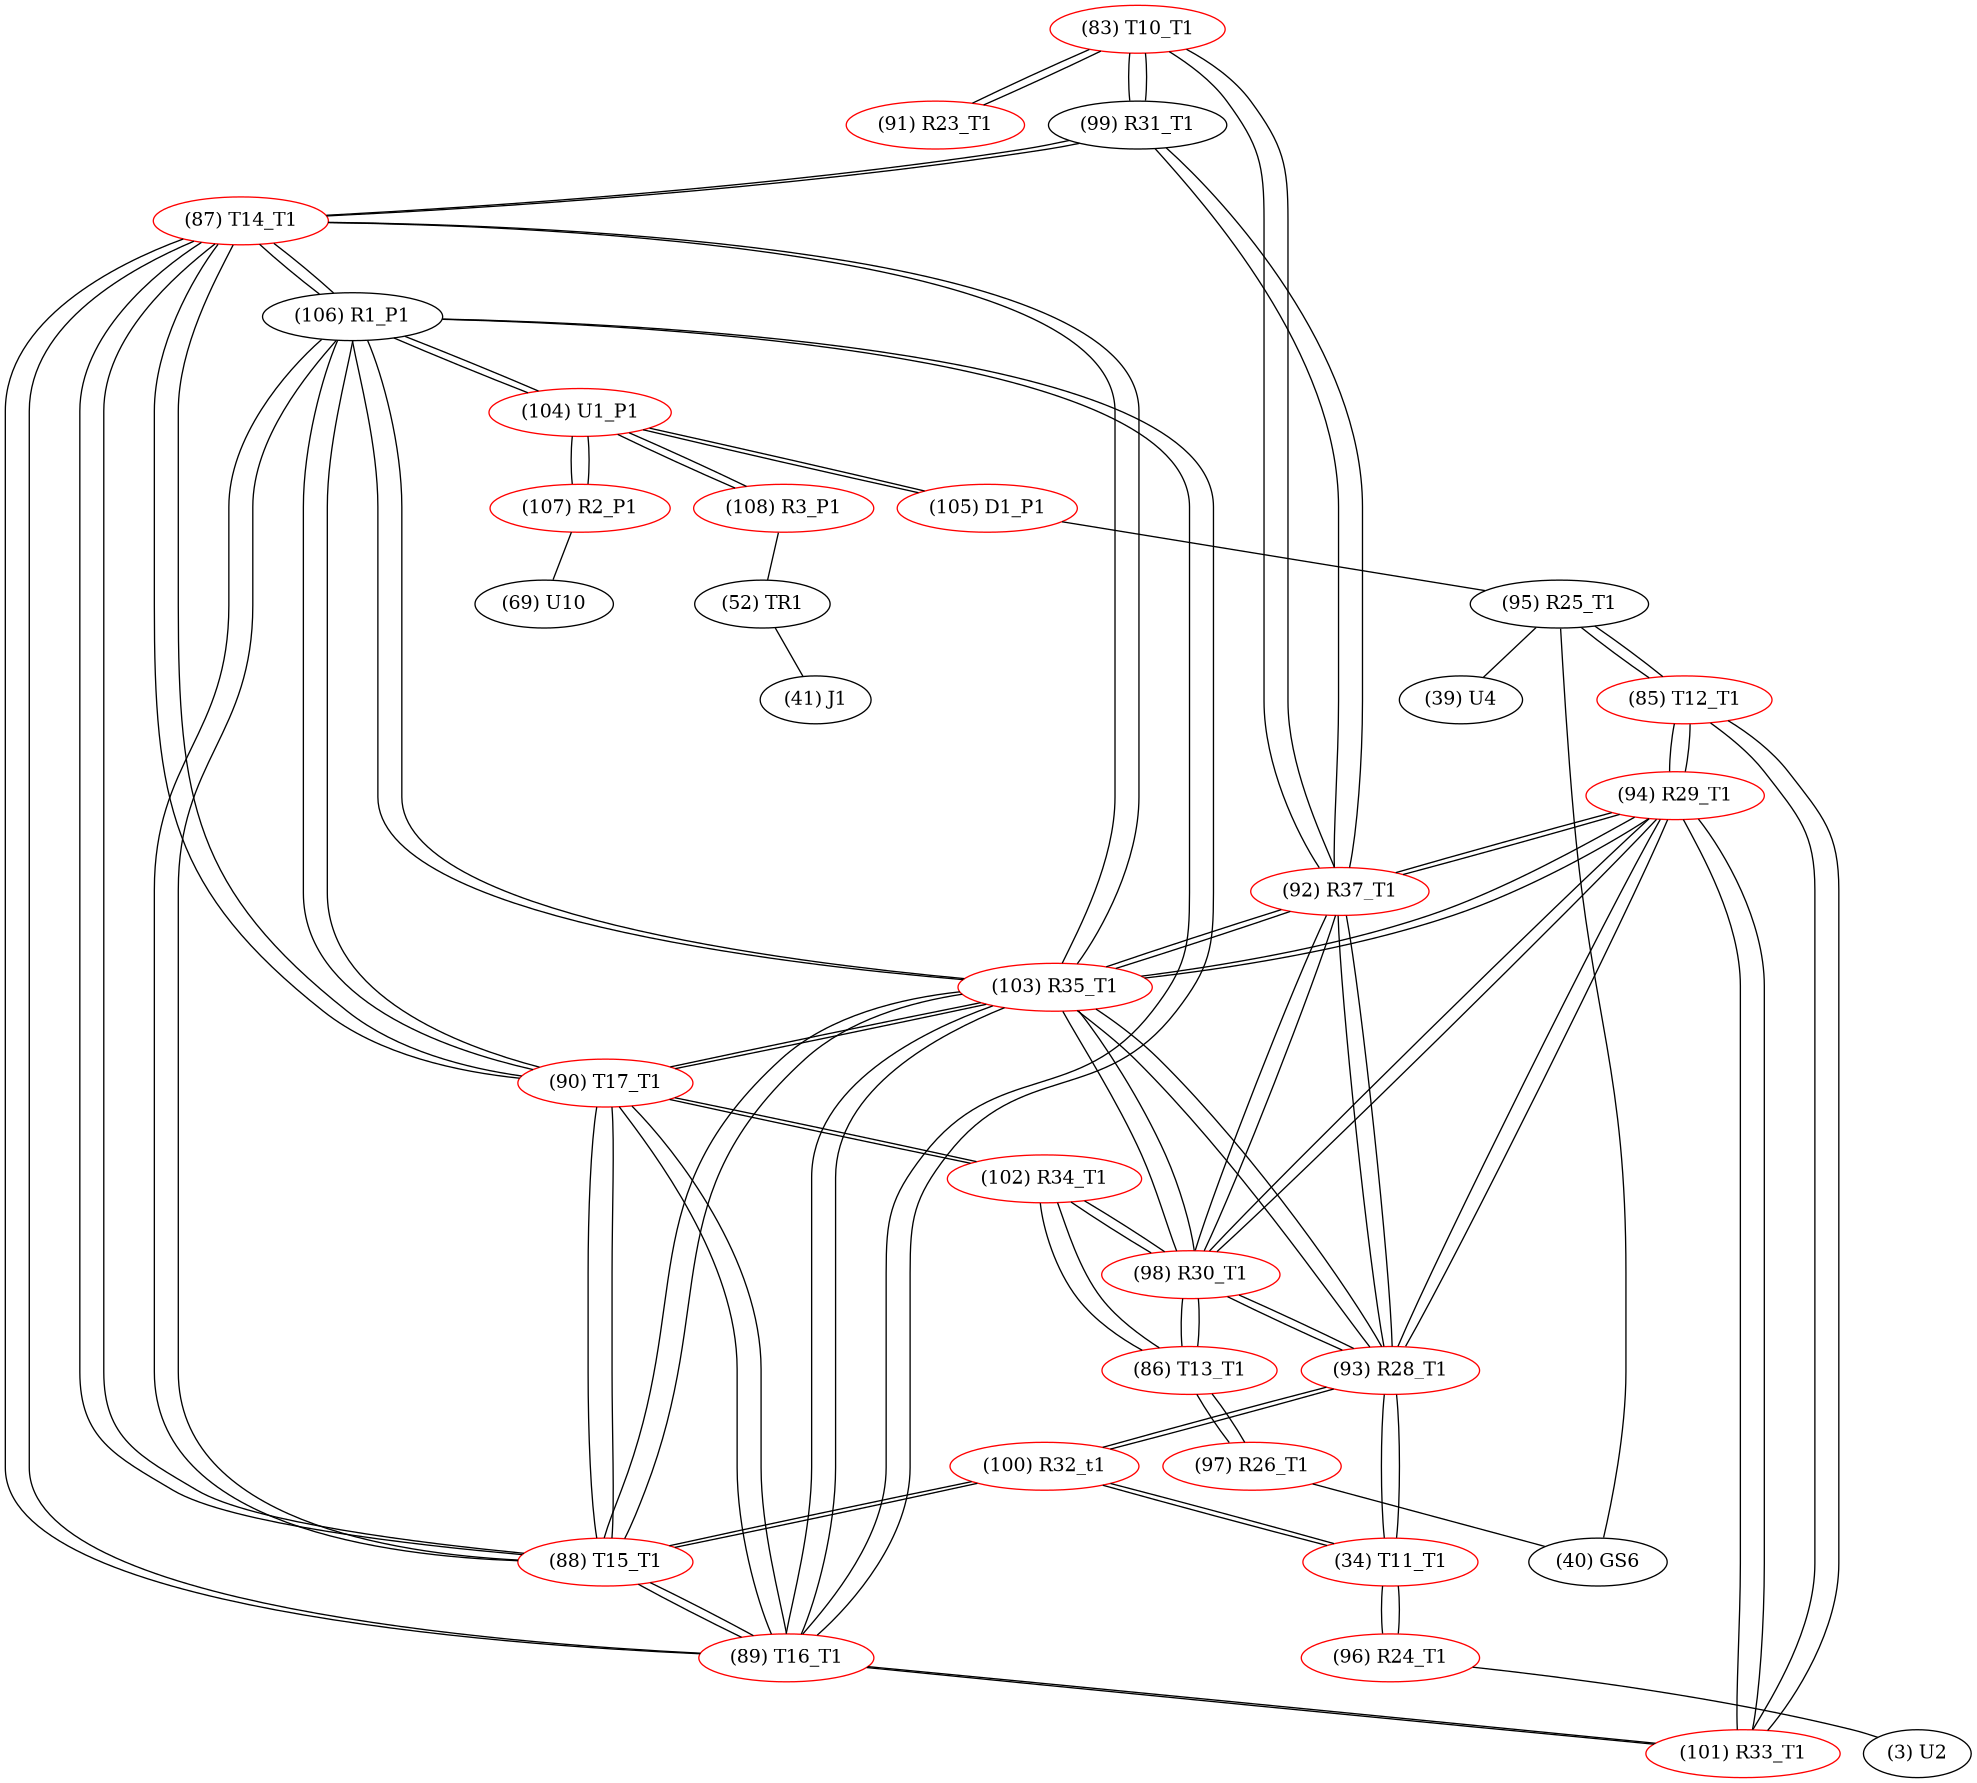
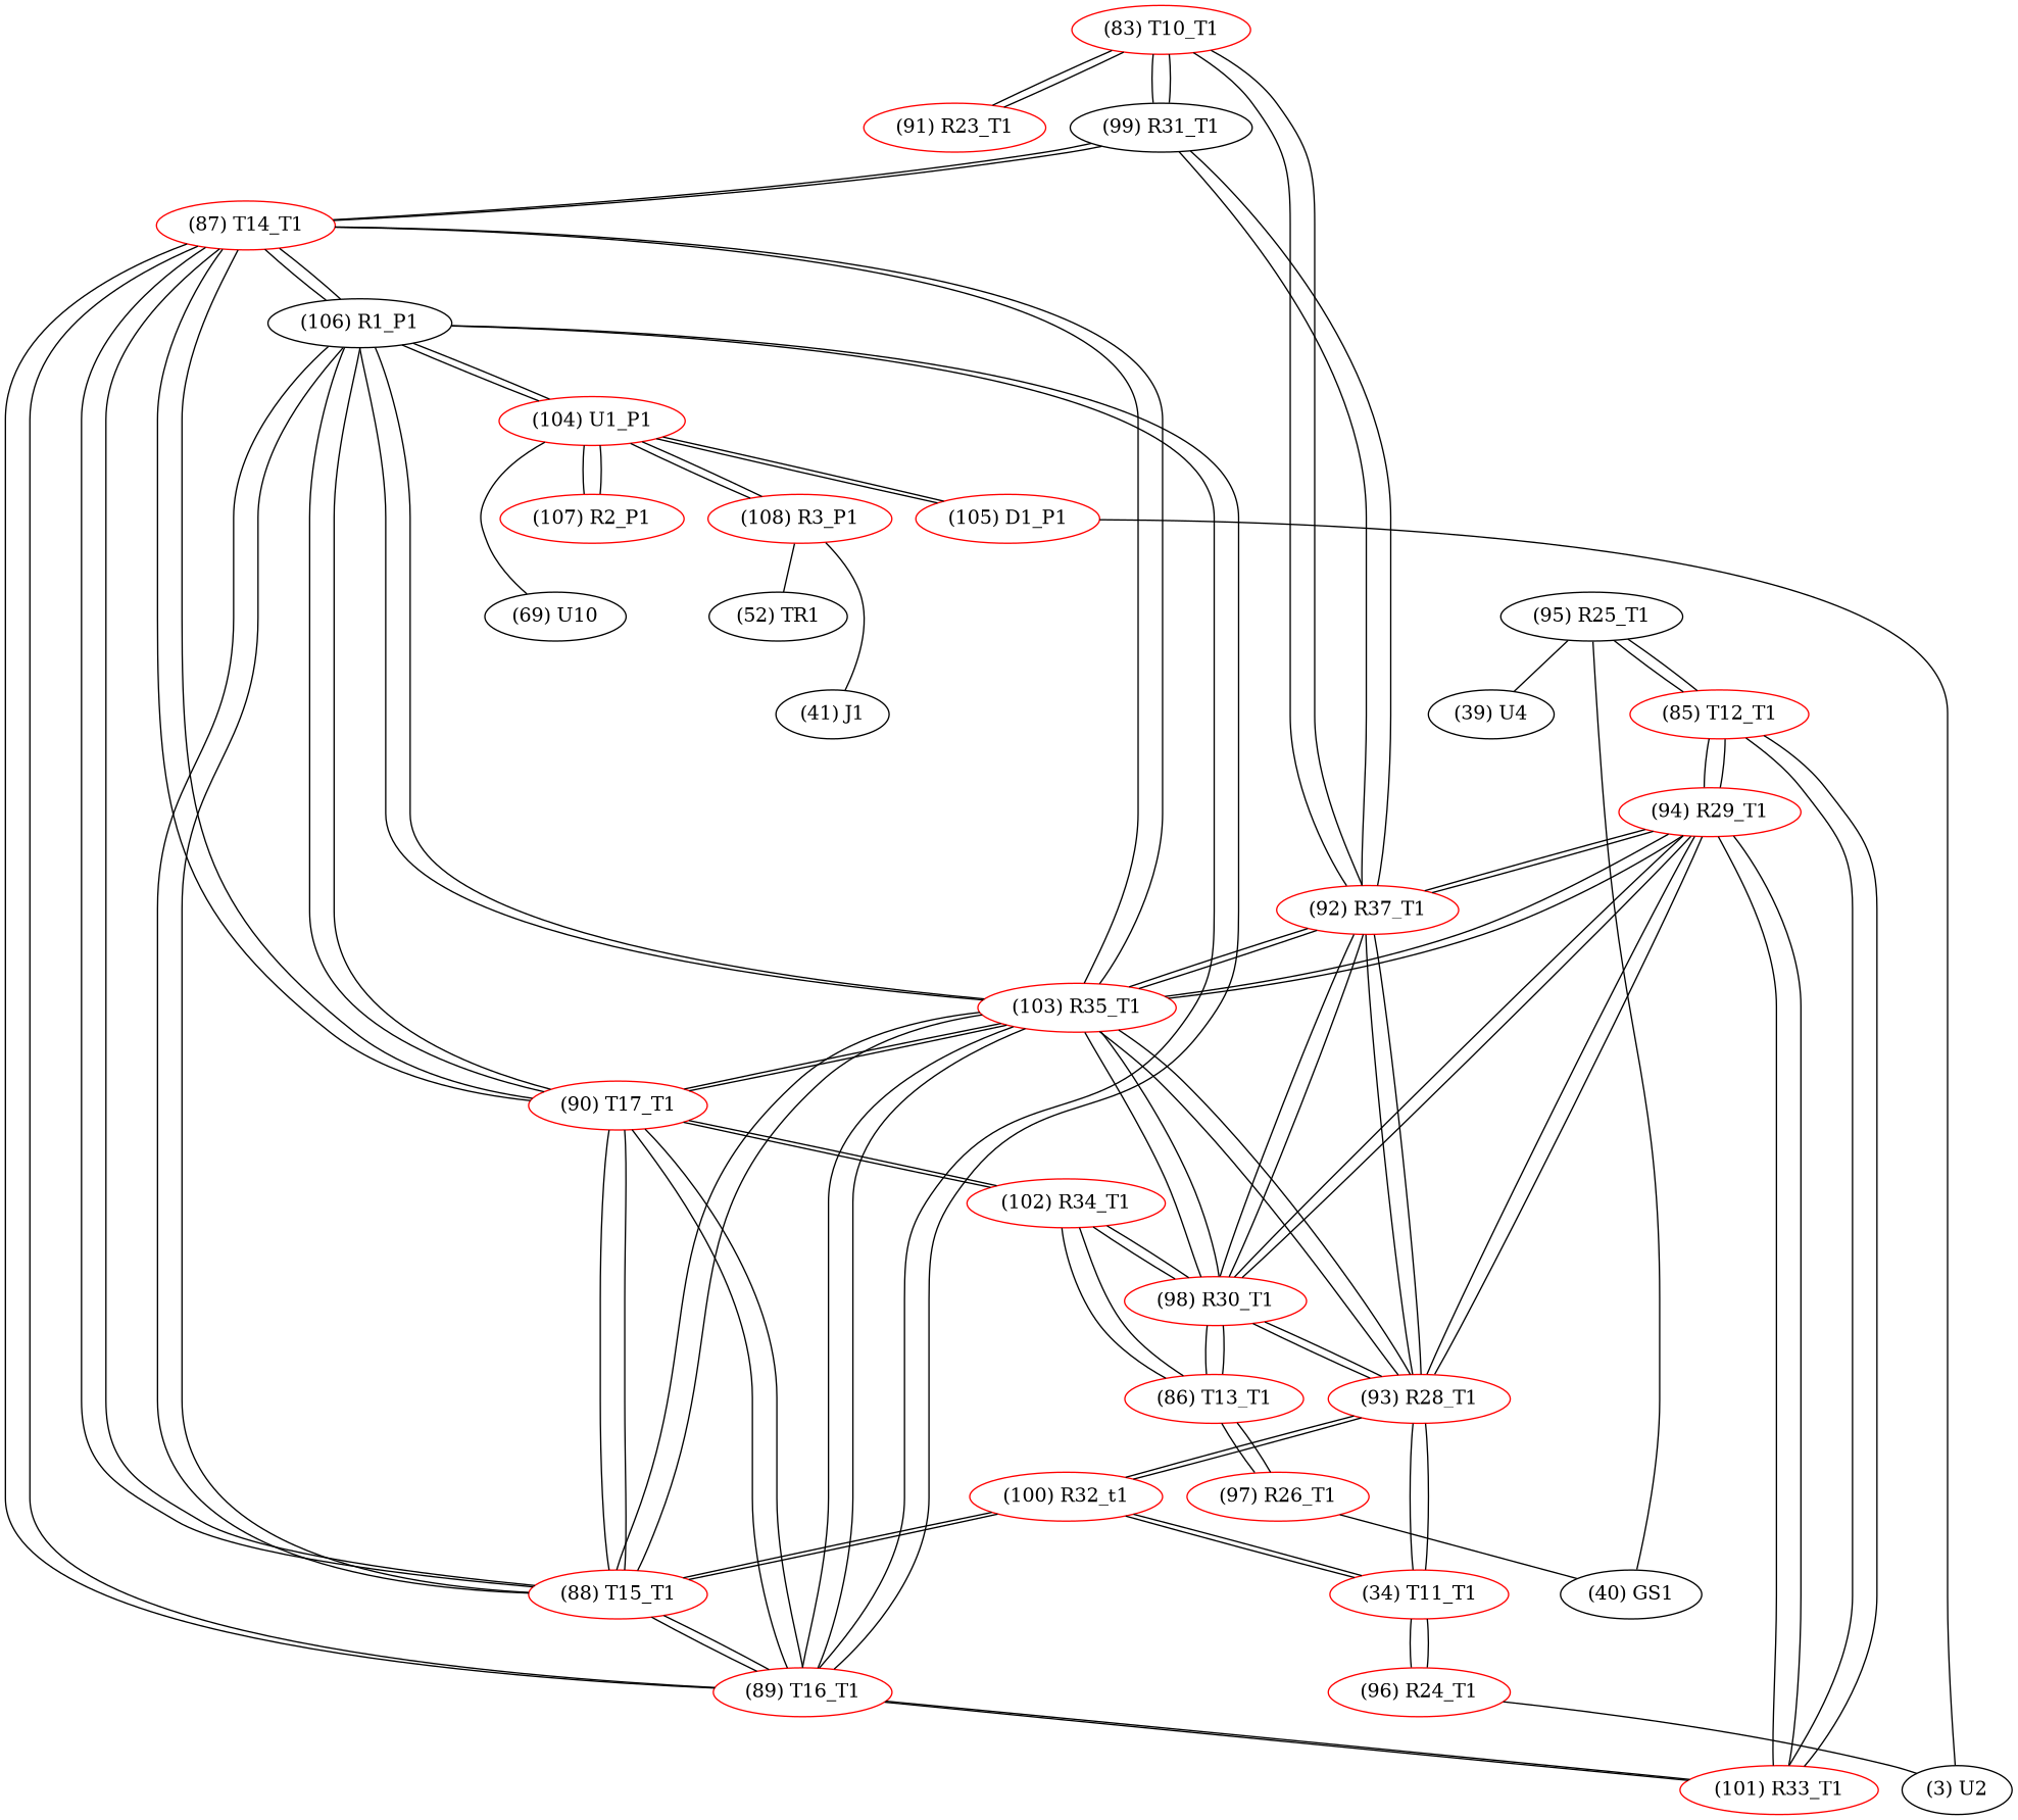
  graph {
    node [color=red]
    n1 [label="(83) T10_T1"]
    n2 [label="(91) R23_T1"]
    n3 [color=black label="(99) R31_T1"]
    n4 [label="(92) R37_T1"]
    n5 [label="(87) T14_T1"]
    n6 [label="(93) R28_T1"]
    n7 [label="(94) R29_T1"]
    n8 [label="(98) R30_T1"]
    n9 [label="(103) R35_T1"]
    n10 [label="(88) T15_T1"]
    n11 [label="(89) T16_T1"]
    n12 [label="(90) T17_T1"]
    n13 [color=black label="(106) R1_P1"]
    n14 [label="(34) T11_T1"]
    n15 [label="(100) R32_t1"]
    n16 [label="(85) T12_T1"]
    n17 [label="(101) R33_T1"]
    n18 [label="(86) T13_T1"]
    n19 [label="(102) R34_T1"]
    n20 [label="(96) R24_T1"]
    n21 [label="(3) U2" color=""]
    n22 [color=black label="(95) R25_T1"]
-   n23 [label="(40) GS6" color=""]
+   n23 [label="(40) GS1" color=""]
    n24 [label="(39) U4" color=""]
    n25 [label="(97) R26_T1"]
    n26 [label="(104) U1_P1"]
    n27 [label="(105) D1_P1"]
    n28 [label="(107) R2_P1"]
    n29 [label="(108) R3_P1"]
    n30 [label="(69) U10" color=""]
    n31 [label="(41) J1" color=""]
    n32 [label="(52) TR1" color=""]
    n1 -- n2
    n1 -- n3
    n1 -- n4
    n2 -- n1
    n3 -- n1
    n3 -- n4
    n3 -- n5
    n4 -- n1
    n4 -- n3
    n4 -- n6
    n4 -- n7
    n4 -- n8
    n4 -- n9
    n5 -- n3
    n5 -- n9
    n5 -- n10
    n5 -- n11
    n5 -- n12
    n5 -- n13
    n6 -- n4
    n6 -- n7
    n6 -- n8
    n6 -- n9
    n6 -- n14
    n6 -- n15
    n7 -- n4
    n7 -- n6
    n7 -- n8
    n7 -- n9
    n7 -- n16
    n7 -- n17
    n8 -- n4
    n8 -- n6
    n8 -- n7
    n8 -- n9
    n8 -- n18
    n8 -- n19
    n9 -- n4
    n9 -- n5
    n9 -- n6
    n9 -- n7
    n9 -- n8
    n9 -- n10
    n9 -- n11
    n9 -- n12
    n9 -- n13
    n10 -- n5
    n10 -- n9
    n10 -- n11
    n10 -- n12
    n10 -- n13
    n10 -- n15
    n11 -- n5
    n11 -- n9
    n11 -- n10
    n11 -- n12
    n11 -- n13
    n11 -- n17
    n12 -- n5
    n12 -- n9
    n12 -- n10
    n12 -- n11
    n12 -- n13
    n12 -- n19
    n13 -- n5
    n13 -- n9
    n13 -- n10
    n13 -- n11
    n13 -- n12
    n13 -- n26
    n14 -- n6
    n14 -- n15
    n14 -- n20
    n15 -- n6
    n15 -- n10
    n15 -- n14
    n16 -- n7
    n16 -- n17
    n16 -- n22
    n17 -- n7
    n17 -- n11
    n17 -- n16
    n18 -- n8
    n18 -- n19
    n18 -- n25
    n19 -- n8
    n19 -- n12
    n19 -- n18
    n20 -- n14
    n20 -- n21
    n22 -- n16
    n22 -- n23
    n22 -- n24
    n25 -- n18
    n25 -- n23
    n26 -- n13
    n26 -- n27
    n26 -- n28
    n26 -- n29
-   n27 -- n22
+   n27 -- n21
    n27 -- n26
    n28 -- n26
-   n28 -- n30
+   n26 -- n30
    n29 -- n26
-   n32 -- n31
+   n29 -- n31
    n29 -- n32
  }
